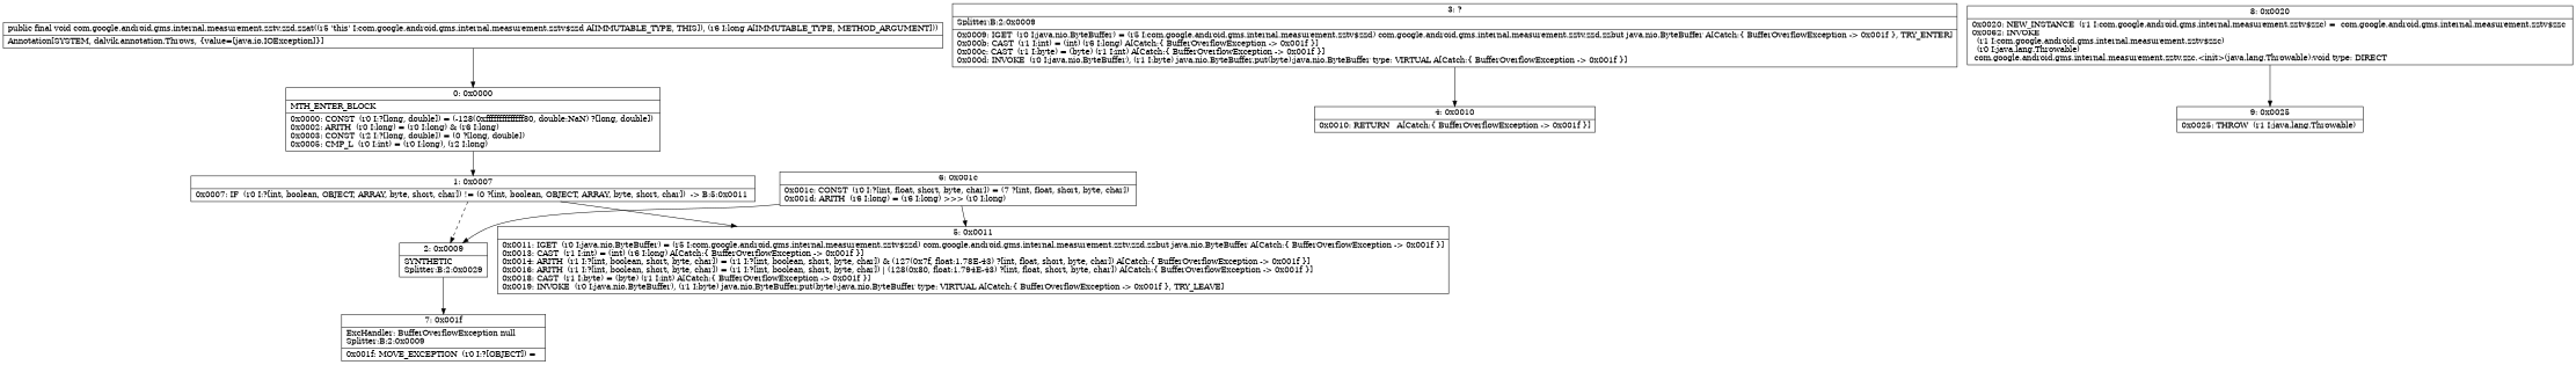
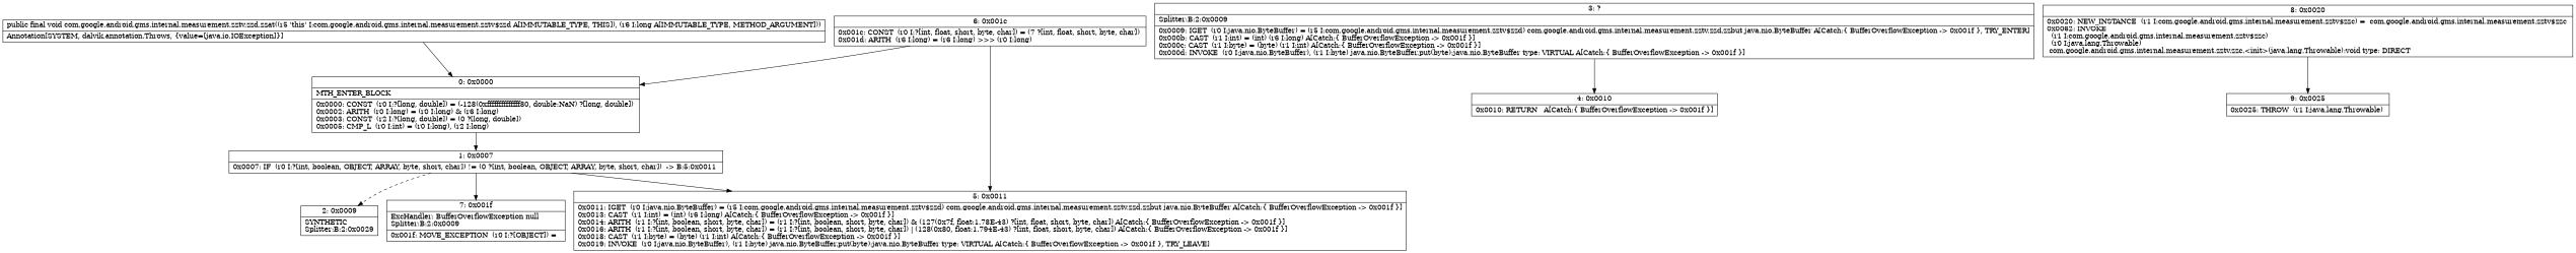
  digraph {
    node [shape=record]
    n1 [label="{0\:\ 0x0000|MTH_ENTER_BLOCK\l|0x0000: CONST  (r0 I:?[long, double]) = (\-128(0xffffffffffffff80, double:NaN) ?[long, double]) \l0x0002: ARITH  (r0 I:long) = (r0 I:long) & (r6 I:long) \l0x0003: CONST  (r2 I:?[long, double]) = (0 ?[long, double]) \l0x0005: CMP_L  (r0 I:int) = (r0 I:long), (r2 I:long) \l}"]
    n2 [label="{1\:\ 0x0007|0x0007: IF  (r0 I:?[int, boolean, OBJECT, ARRAY, byte, short, char]) != (0 ?[int, boolean, OBJECT, ARRAY, byte, short, char])  \-\> B:5:0x0011 \l}"]
    n3 [label="{2\:\ 0x0009|SYNTHETIC\lSplitter:B:2:0x0029\l}"]
    n4 [label="{5\:\ 0x0011|0x0011: IGET  (r0 I:java.nio.ByteBuffer) = (r5 I:com.google.android.gms.internal.measurement.zztv$zzd) com.google.android.gms.internal.measurement.zztv.zzd.zzbut java.nio.ByteBuffer A[Catch:\{ BufferOverflowException \-\> 0x001f \}]\l0x0013: CAST  (r1 I:int) = (int) (r6 I:long) A[Catch:\{ BufferOverflowException \-\> 0x001f \}]\l0x0014: ARITH  (r1 I:?[int, boolean, short, byte, char]) = (r1 I:?[int, boolean, short, byte, char]) & (127(0x7f, float:1.78E\-43) ?[int, float, short, byte, char]) A[Catch:\{ BufferOverflowException \-\> 0x001f \}]\l0x0016: ARITH  (r1 I:?[int, boolean, short, byte, char]) = (r1 I:?[int, boolean, short, byte, char]) \| (128(0x80, float:1.794E\-43) ?[int, float, short, byte, char]) A[Catch:\{ BufferOverflowException \-\> 0x001f \}]\l0x0018: CAST  (r1 I:byte) = (byte) (r1 I:int) A[Catch:\{ BufferOverflowException \-\> 0x001f \}]\l0x0019: INVOKE  (r0 I:java.nio.ByteBuffer), (r1 I:byte) java.nio.ByteBuffer.put(byte):java.nio.ByteBuffer type: VIRTUAL A[Catch:\{ BufferOverflowException \-\> 0x001f \}, TRY_LEAVE]\l}"]
    n5 [label="{7\:\ 0x001f|ExcHandler: BufferOverflowException null\lSplitter:B:2:0x0009\l|0x001f: MOVE_EXCEPTION  (r0 I:?[OBJECT]) =  \l}"]
    n6 [label="{3\:\ ?|Splitter:B:2:0x0009\l|0x0009: IGET  (r0 I:java.nio.ByteBuffer) = (r5 I:com.google.android.gms.internal.measurement.zztv$zzd) com.google.android.gms.internal.measurement.zztv.zzd.zzbut java.nio.ByteBuffer A[Catch:\{ BufferOverflowException \-\> 0x001f \}, TRY_ENTER]\l0x000b: CAST  (r1 I:int) = (int) (r6 I:long) A[Catch:\{ BufferOverflowException \-\> 0x001f \}]\l0x000c: CAST  (r1 I:byte) = (byte) (r1 I:int) A[Catch:\{ BufferOverflowException \-\> 0x001f \}]\l0x000d: INVOKE  (r0 I:java.nio.ByteBuffer), (r1 I:byte) java.nio.ByteBuffer.put(byte):java.nio.ByteBuffer type: VIRTUAL A[Catch:\{ BufferOverflowException \-\> 0x001f \}]\l}"]
    n7 [label="{4\:\ 0x0010|0x0010: RETURN   A[Catch:\{ BufferOverflowException \-\> 0x001f \}]\l}"]
    n8 [label="{6\:\ 0x001c|0x001c: CONST  (r0 I:?[int, float, short, byte, char]) = (7 ?[int, float, short, byte, char]) \l0x001d: ARITH  (r6 I:long) = (r6 I:long) \>\>\> (r0 I:long) \l}"]
    n9 [label="{8\:\ 0x0020|0x0020: NEW_INSTANCE  (r1 I:com.google.android.gms.internal.measurement.zztv$zzc) =  com.google.android.gms.internal.measurement.zztv$zzc \l0x0062: INVOKE  \l  (r1 I:com.google.android.gms.internal.measurement.zztv$zzc)\l  (r0 I:java.lang.Throwable)\l com.google.android.gms.internal.measurement.zztv.zzc.\<init\>(java.lang.Throwable):void type: DIRECT \l}"]
    n10 [label="{9\:\ 0x0025|0x0025: THROW  (r1 I:java.lang.Throwable) \l}"]
    n11 [label="{public final void com.google.android.gms.internal.measurement.zztv.zzd.zzat((r5 'this' I:com.google.android.gms.internal.measurement.zztv$zzd A[IMMUTABLE_TYPE, THIS]), (r6 I:long A[IMMUTABLE_TYPE, METHOD_ARGUMENT]))  | Annotation[SYSTEM, dalvik.annotation.Throws, \{value=[java.io.IOException]\}]\l}"]
    n1 -> n2
    n2 -> n3 [style=dashed]
    n2 -> n4
-   n3 -> n5
+   n2 -> n5
    n6 -> n7
-   n8 -> n3
+   n8 -> n1
    n8 -> n4
    n9 -> n10
    n11 -> n1
  }
